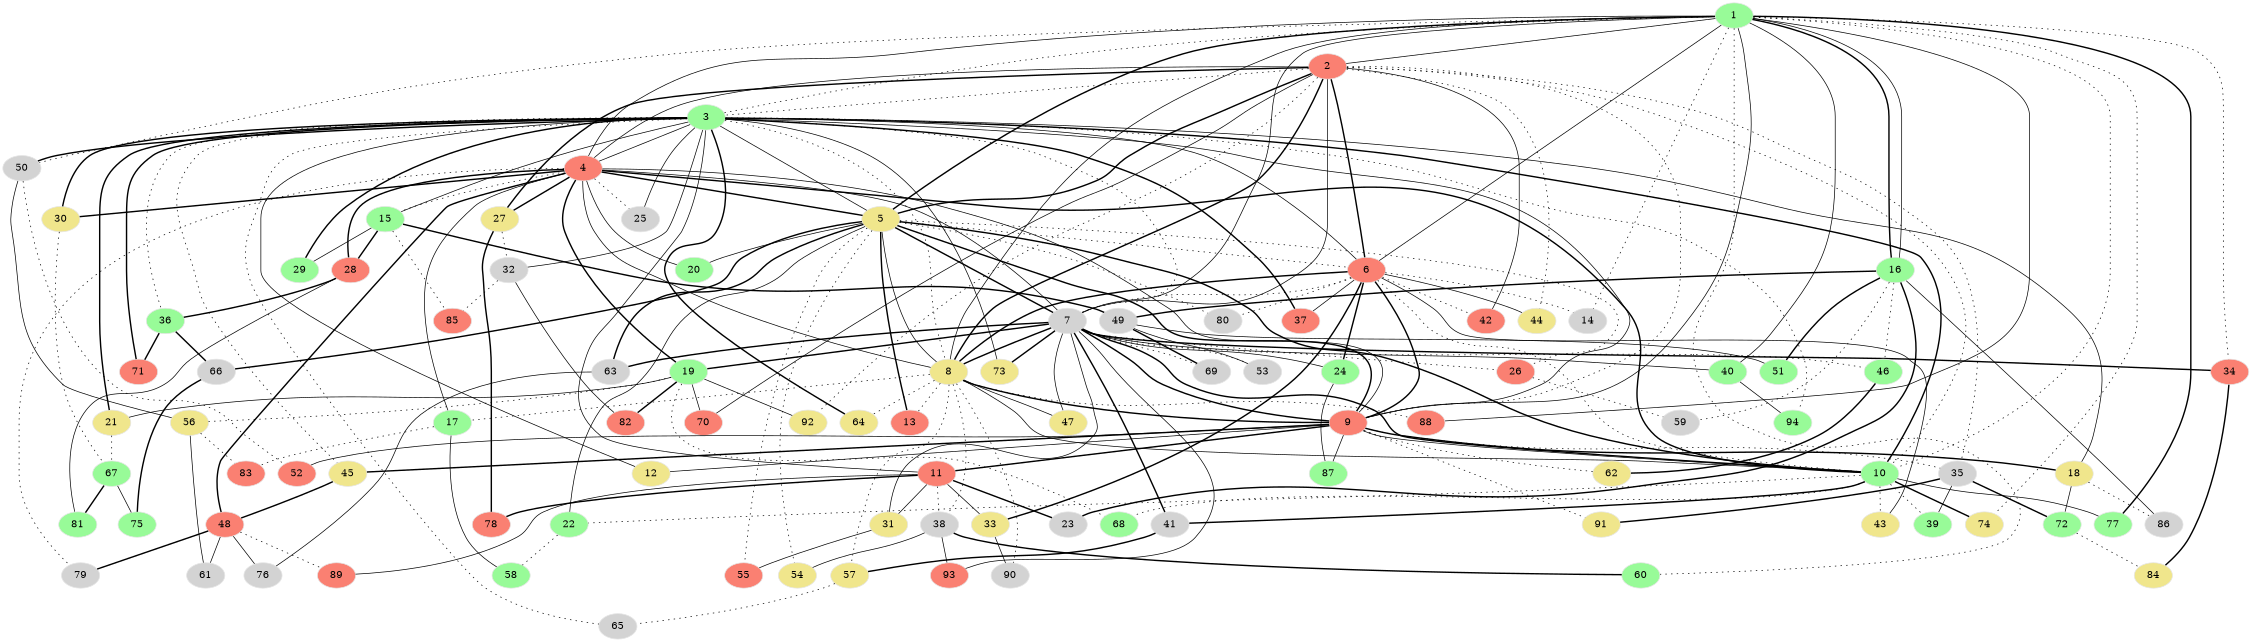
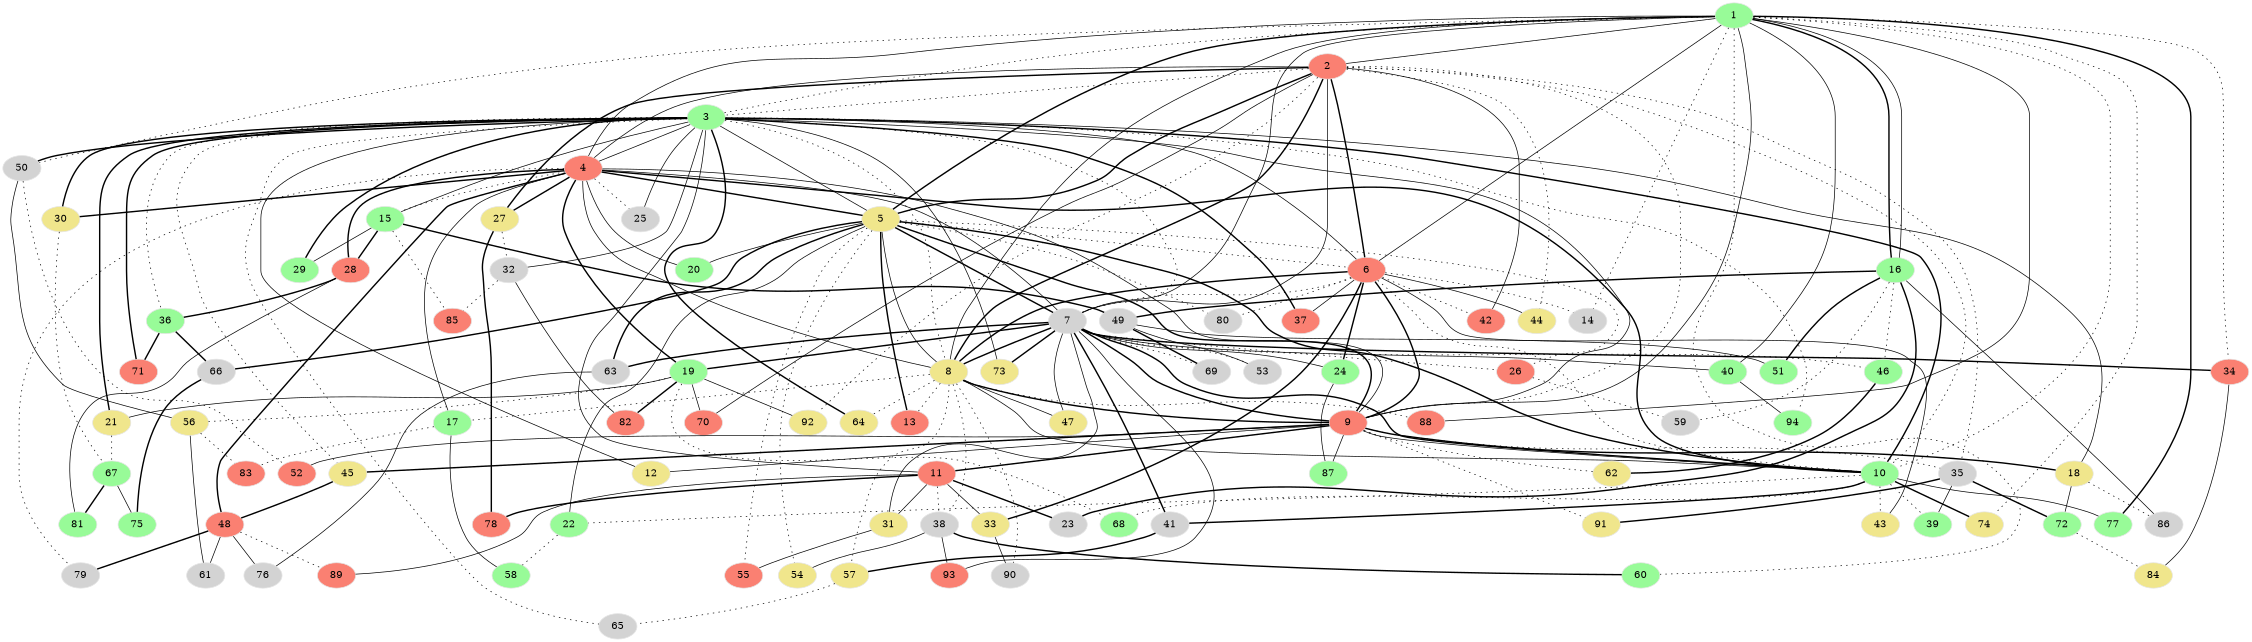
  graph {
    node [color=gray90 fillcolor=palegreen style=filled]
    edge [style=solid]
    2 [fillcolor=salmon]
    1
    3
    4 [fillcolor=salmon]
    5 [fillcolor=khaki]
    6 [fillcolor=salmon]
    7 [fillcolor=lightgrey]
    8 [fillcolor=khaki]
    9 [fillcolor=salmon]
    10
    14 [fillcolor=lightgrey]
    16
    34 [fillcolor=salmon]
    40
    50 [fillcolor=lightgrey]
    60
    74 [fillcolor=khaki]
    77
    88 [fillcolor=salmon]
    27 [fillcolor=khaki]
    35 [fillcolor=lightgrey]
    42 [fillcolor=salmon]
    44 [fillcolor=khaki]
    70 [fillcolor=salmon]
    92 [fillcolor=khaki]
    11 [fillcolor=salmon]
    12 [fillcolor=khaki]
    15
    18 [fillcolor=khaki]
    21 [fillcolor=khaki]
    25 [fillcolor=lightgrey]
    29
    30 [fillcolor=khaki]
    32 [fillcolor=lightgrey]
    36
    37 [fillcolor=salmon]
    45 [fillcolor=khaki]
    64 [fillcolor=khaki]
    65 [fillcolor=lightgrey]
    71 [fillcolor=salmon]
    73 [fillcolor=khaki]
    94
    17
    19
    20
    28 [fillcolor=salmon]
    48 [fillcolor=salmon]
    79 [fillcolor=lightgrey]
    13 [fillcolor=salmon]
    22
    26 [fillcolor=salmon]
    54 [fillcolor=khaki]
    55 [fillcolor=salmon]
    63 [fillcolor=lightgrey]
    66 [fillcolor=lightgrey]
    80 [fillcolor=lightgrey]
    24
    33 [fillcolor=khaki]
    43 [fillcolor=khaki]
    31 [fillcolor=khaki]
    41 [fillcolor=lightgrey]
    46
    47 [fillcolor=khaki]
    53 [fillcolor=lightgrey]
    69 [fillcolor=lightgrey]
    93 [fillcolor=salmon]
    38 [fillcolor=lightgrey]
    57 [fillcolor=khaki]
    90 [fillcolor=lightgrey]
    52 [fillcolor=salmon]
    62 [fillcolor=khaki]
    87
    91 [fillcolor=khaki]
    39
    68
    23 [fillcolor=lightgrey]
    49 [fillcolor=lightgrey]
    51
    59 [fillcolor=lightgrey]
    86 [fillcolor=lightgrey]
    84 [fillcolor=khaki]
    56 [fillcolor=khaki]
    78 [fillcolor=salmon]
    72
    89 [fillcolor=salmon]
    85 [fillcolor=salmon]
    67
    82 [fillcolor=salmon]
    58
    83 [fillcolor=salmon]
    81
    61 [fillcolor=lightgrey]
    76 [fillcolor=lightgrey]
    75
    2 -- 3 [style=dotted]
    2 -- 4
    2 -- 5 [style=bold]
    2 -- 6 [style=bold]
    2 -- 7
    2 -- 8 [style=bold]
    2 -- 9 [style=dotted]
    2 -- 10 [style=dotted]
    2 -- 27 [style=bold]
    2 -- 35 [style=dotted]
    2 -- 42
    2 -- 44 [style=dotted]
    2 -- 70
    2 -- 92 [style=dotted]
    1 -- 2
    1 -- 3 [style=dotted]
    1 -- 4
    1 -- 5 [style=bold]
    1 -- 6
    1 -- 7
    1 -- 8
    1 -- 9
    1 -- 10 [style=dotted]
    1 -- 14 [style=dotted]
    1 -- 16 [style=bold]
    1 -- 16
    1 -- 34 [style=dotted]
    1 -- 40
    1 -- 50 [style=dotted]
    1 -- 60 [style=dotted]
    1 -- 74 [style=dotted]
    1 -- 77 [style=bold]
    1 -- 88
    3 -- 4
    3 -- 5
    3 -- 6
    3 -- 7 [style=dotted]
    3 -- 8 [style=dotted]
    3 -- 9
    3 -- 10 [style=bold]
    3 -- 50 [style=bold]
    3 -- 11
    3 -- 12
    3 -- 15
    3 -- 18
    3 -- 21 [style=bold]
    3 -- 25
    3 -- 29 [style=bold]
    3 -- 30 [style=bold]
    3 -- 32
    3 -- 36 [style=dotted]
    3 -- 37 [style=bold]
    3 -- 45 [style=dotted]
    3 -- 64 [style=bold]
    3 -- 65 [style=dotted]
    3 -- 71 [style=bold]
    3 -- 73
    3 -- 94 [style=dotted]
    4 -- 5 [style=bold]
    4 -- 7
    4 -- 8
    4 -- 9
    4 -- 10 [style=bold]
    4 -- 27 [style=bold]
    4 -- 15 [style=dotted]
    4 -- 25 [style=dotted]
    4 -- 30 [style=bold]
    4 -- 17
    4 -- 19 [style=bold]
    4 -- 20
    4 -- 28 [style=bold]
    4 -- 48 [style=bold]
    4 -- 79 [style=dotted]
    5 -- 6 [style=dotted]
    5 -- 7 [style=bold]
    5 -- 8
    5 -- 9 [style=bold]
    5 -- 10 [style=bold]
    5 -- 20
    5 -- 13 [style=bold]
    5 -- 22
    5 -- 26 [style=dotted]
    5 -- 54 [style=dotted]
    5 -- 55 [style=dotted]
    5 -- 63 [style=bold]
    5 -- 66 [style=bold]
    5 -- 80 [style=dotted]
    6 -- 7 [style=dotted]
    6 -- 8 [style=bold]
    6 -- 9 [style=bold]
    6 -- 10 [style=dotted]
    6 -- 14 [style=dotted]
    6 -- 42 [style=dotted]
    6 -- 44
    6 -- 37
    6 -- 80 [style=dotted]
    6 -- 24 [style=bold]
    6 -- 33 [style=bold]
    6 -- 43
    7 -- 8 [style=bold]
    7 -- 9 [style=bold]
    7 -- 10 [style=bold]
    7 -- 34 [style=bold]
    7 -- 40
    7 -- 73 [style=bold]
    7 -- 19 [style=bold]
    7 -- 26 [style=dotted]
    7 -- 63 [style=bold]
    7 -- 24
    7 -- 31
    7 -- 41 [style=bold]
    7 -- 46 [style=dotted]
    7 -- 47
    7 -- 53 [style=dotted]
    7 -- 69 [style=dotted]
    7 -- 93
    8 -- 9 [style=bold]
    8 -- 10
    8 -- 88 [style=dotted]
    8 -- 64 [style=dotted]
    8 -- 17 [style=dotted]
    8 -- 13 [style=dotted]
    8 -- 47
    8 -- 38 [style=dotted]
    8 -- 57 [style=dotted]
    8 -- 90 [style=dotted]
    9 -- 10
    9 -- 35 [style=dotted]
    9 -- 11 [style=bold]
    9 -- 12
    9 -- 18 [style=bold]
    9 -- 45 [style=bold]
    9 -- 52
    9 -- 62 [style=dotted]
    9 -- 87
    9 -- 91 [style=dotted]
    10 -- 74 [style=bold]
    10 -- 77
    10 -- 22 [style=dotted]
    10 -- 43 [style=dotted]
    10 -- 41 [style=bold]
    10 -- 39 [style=dotted]
    10 -- 68 [style=dotted]
    16 -- 46 [style=dotted]
    16 -- 23 [style=bold]
    16 -- 49 [style=bold]
    16 -- 51 [style=bold]
    16 -- 59 [style=dotted]
    16 -- 86
-   34 -- 84 [style=bold]
+   34 -- 84
    40 -- 94
    50 -- 52 [style=dotted]
    50 -- 56
    27 -- 32 [style=dotted]
    27 -- 78 [style=bold]
    35 -- 91 [style=bold]
    35 -- 39
    35 -- 72 [style=bold]
    11 -- 33
    11 -- 31
    11 -- 38 [style=dotted]
    11 -- 23 [style=bold]
    11 -- 78 [style=bold]
    11 -- 89
    15 -- 29
    15 -- 28 [style=bold]
    15 -- 49 [style=bold]
    15 -- 85 [style=dotted]
    18 -- 86 [style=dotted]
    18 -- 72
    21 -- 67 [style=dotted]
    30 -- 67 [style=dotted]
    32 -- 85 [style=dotted]
    32 -- 82
    36 -- 71 [style=bold]
    36 -- 66 [style=bold]
    45 -- 48 [style=bold]
    17 -- 58
    17 -- 83 [style=dotted]
    19 -- 70
    19 -- 92
    19 -- 21
    19 -- 68 [style=dotted]
    19 -- 56 [style=dotted]
    19 -- 82 [style=bold]
    28 -- 36 [style=bold]
    28 -- 81
    48 -- 79 [style=bold]
    48 -- 89 [style=dotted]
    48 -- 61
    48 -- 76
    22 -- 58 [style=dotted]
    26 -- 59 [style=dotted]
    63 -- 76
    66 -- 75 [style=bold]
    24 -- 87
    33 -- 90
    31 -- 55
    41 -- 57 [style=bold]
    46 -- 62 [style=bold]
    38 -- 60 [style=bold]
    38 -- 54
    38 -- 93
    57 -- 65 [style=dotted]
    49 -- 53
    49 -- 69 [style=bold]
    49 -- 51
    56 -- 83 [style=dotted]
    56 -- 61
    72 -- 84 [style=dotted]
    67 -- 81 [style=bold]
    67 -- 75
  }
